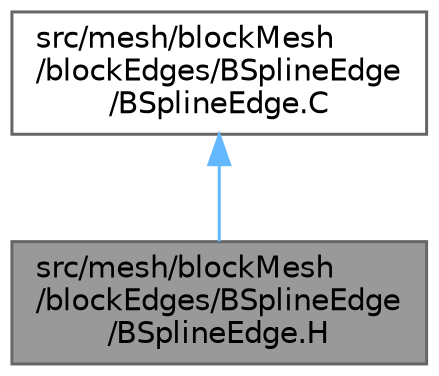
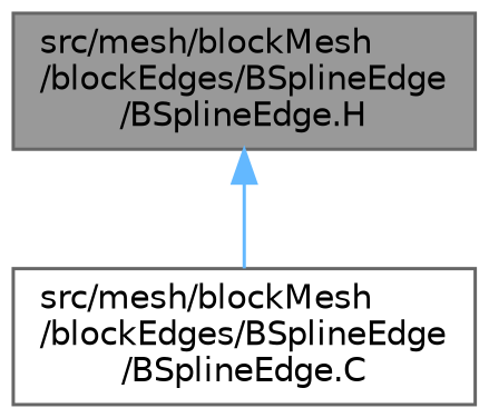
  digraph {
    node [fontname=Helvetica fontsize=10 shape=box style=filled]
    n1 [color=gray40 fillcolor=grey60 fontcolor=black height=0.2 label="src/mesh/blockMesh\l/blockEdges/BSplineEdge\l/BSplineEdge.H" width=0.4]
    n2 [color=grey40 fillcolor=white height=0.2 label="src/mesh/blockMesh\l/blockEdges/BSplineEdge\l/BSplineEdge.C" width=0.4]
-   n2 -> n1 [color=steelblue1 dir=back fontname=Helvetica fontsize=10 labelfontname=Helvetica labelfontsize=10 style=solid]
+   n1 -> n2 [color=steelblue1 dir=back fontname=Helvetica fontsize=10 labelfontname=Helvetica labelfontsize=10 style=solid]
  }
